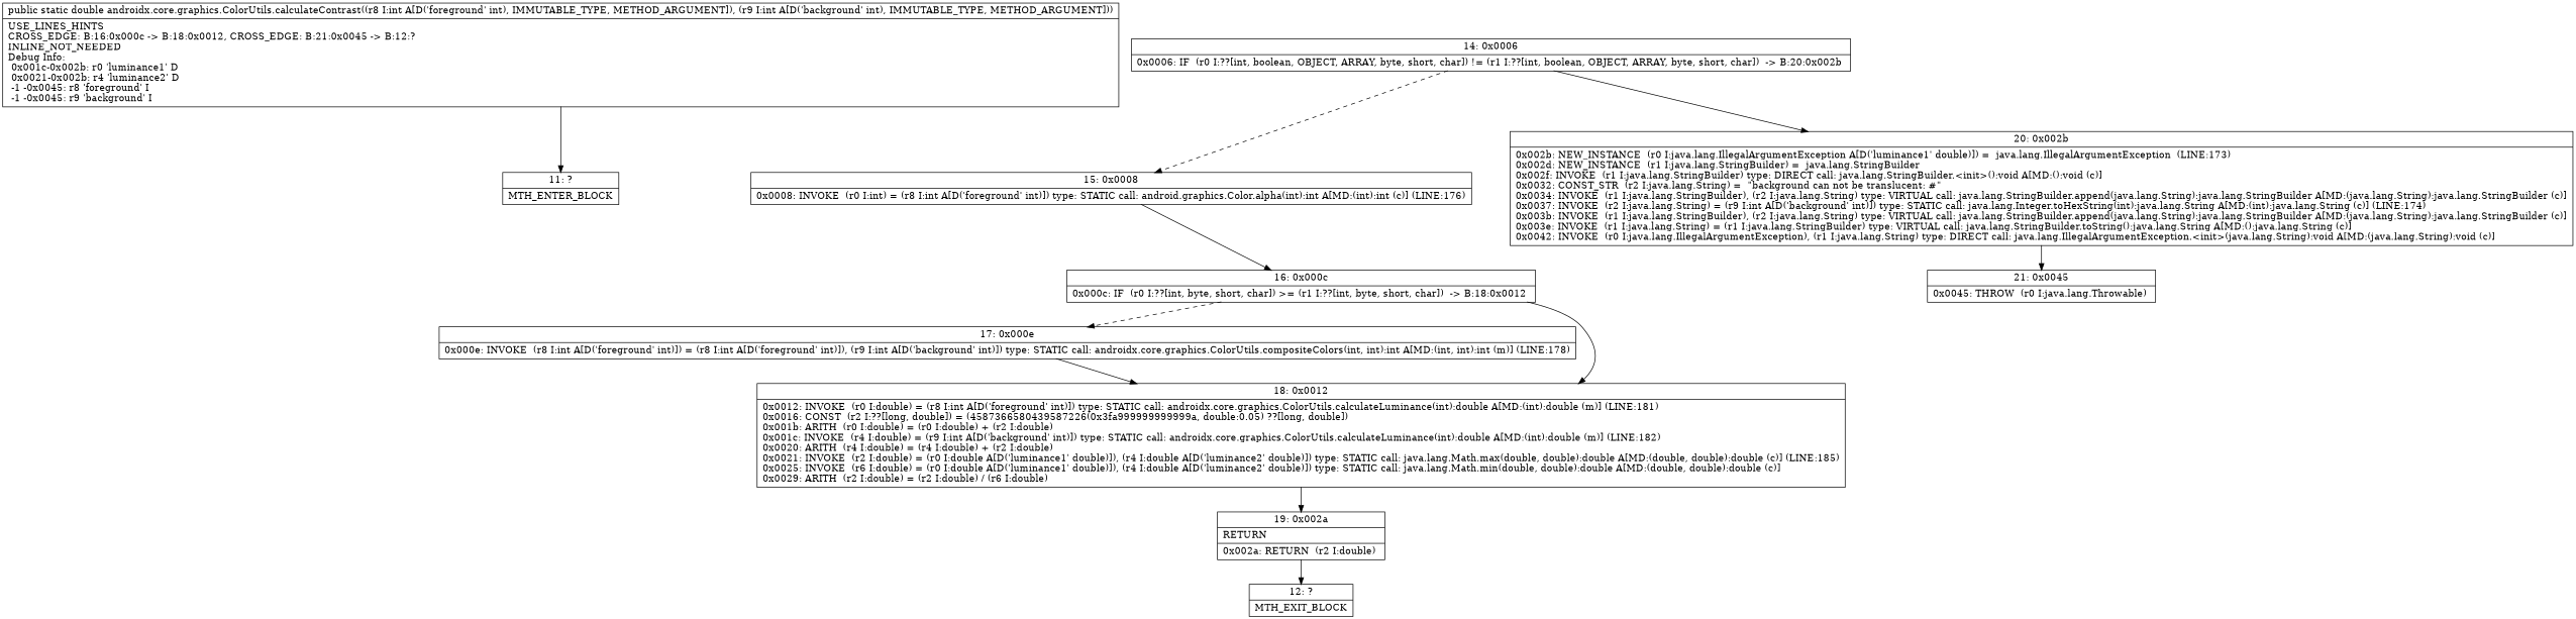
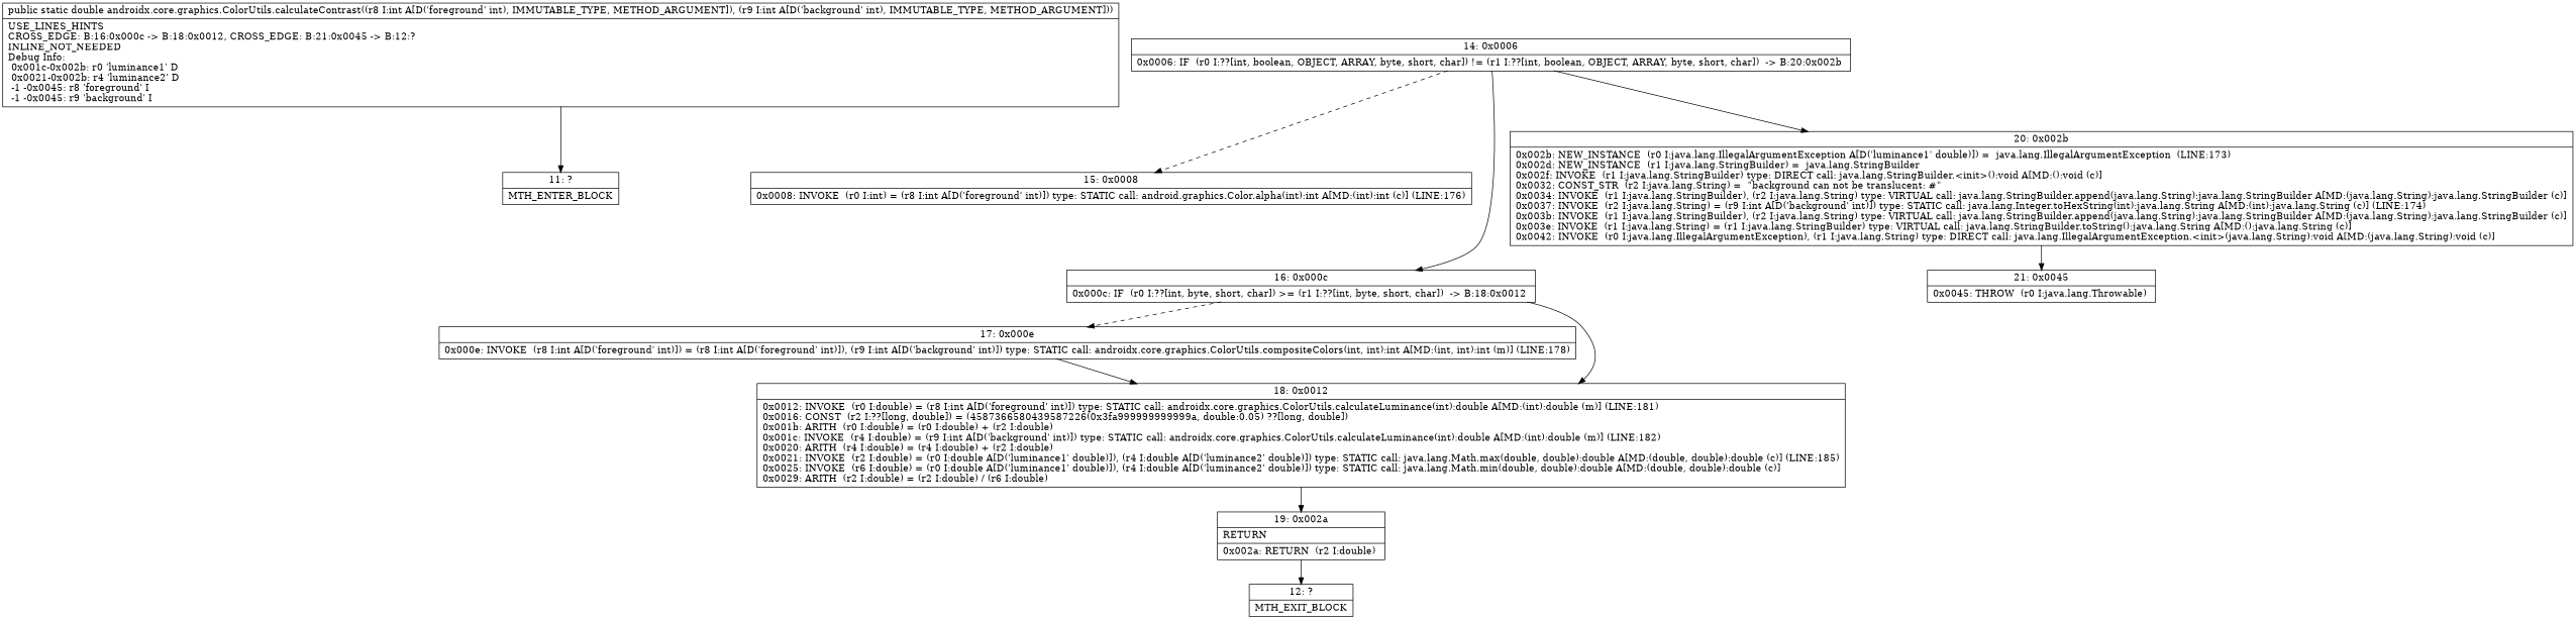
  digraph {
    node [shape=record]
    n1 [label="{11\:\ ?|MTH_ENTER_BLOCK\l}"]
    n2 [label="{14\:\ 0x0006|0x0006: IF  (r0 I:??[int, boolean, OBJECT, ARRAY, byte, short, char]) != (r1 I:??[int, boolean, OBJECT, ARRAY, byte, short, char])  \-\> B:20:0x002b \l}"]
    n3 [label="{15\:\ 0x0008|0x0008: INVOKE  (r0 I:int) = (r8 I:int A[D('foreground' int)]) type: STATIC call: android.graphics.Color.alpha(int):int A[MD:(int):int (c)] (LINE:176)\l}"]
    n4 [label="{20\:\ 0x002b|0x002b: NEW_INSTANCE  (r0 I:java.lang.IllegalArgumentException A[D('luminance1' double)]) =  java.lang.IllegalArgumentException  (LINE:173)\l0x002d: NEW_INSTANCE  (r1 I:java.lang.StringBuilder) =  java.lang.StringBuilder \l0x002f: INVOKE  (r1 I:java.lang.StringBuilder) type: DIRECT call: java.lang.StringBuilder.\<init\>():void A[MD:():void (c)]\l0x0032: CONST_STR  (r2 I:java.lang.String) =  \"background can not be translucent: #\" \l0x0034: INVOKE  (r1 I:java.lang.StringBuilder), (r2 I:java.lang.String) type: VIRTUAL call: java.lang.StringBuilder.append(java.lang.String):java.lang.StringBuilder A[MD:(java.lang.String):java.lang.StringBuilder (c)]\l0x0037: INVOKE  (r2 I:java.lang.String) = (r9 I:int A[D('background' int)]) type: STATIC call: java.lang.Integer.toHexString(int):java.lang.String A[MD:(int):java.lang.String (c)] (LINE:174)\l0x003b: INVOKE  (r1 I:java.lang.StringBuilder), (r2 I:java.lang.String) type: VIRTUAL call: java.lang.StringBuilder.append(java.lang.String):java.lang.StringBuilder A[MD:(java.lang.String):java.lang.StringBuilder (c)]\l0x003e: INVOKE  (r1 I:java.lang.String) = (r1 I:java.lang.StringBuilder) type: VIRTUAL call: java.lang.StringBuilder.toString():java.lang.String A[MD:():java.lang.String (c)]\l0x0042: INVOKE  (r0 I:java.lang.IllegalArgumentException), (r1 I:java.lang.String) type: DIRECT call: java.lang.IllegalArgumentException.\<init\>(java.lang.String):void A[MD:(java.lang.String):void (c)]\l}"]
    n5 [label="{16\:\ 0x000c|0x000c: IF  (r0 I:??[int, byte, short, char]) \>= (r1 I:??[int, byte, short, char])  \-\> B:18:0x0012 \l}"]
    n6 [label="{21\:\ 0x0045|0x0045: THROW  (r0 I:java.lang.Throwable) \l}"]
    n7 [label="{17\:\ 0x000e|0x000e: INVOKE  (r8 I:int A[D('foreground' int)]) = (r8 I:int A[D('foreground' int)]), (r9 I:int A[D('background' int)]) type: STATIC call: androidx.core.graphics.ColorUtils.compositeColors(int, int):int A[MD:(int, int):int (m)] (LINE:178)\l}"]
    n8 [label="{18\:\ 0x0012|0x0012: INVOKE  (r0 I:double) = (r8 I:int A[D('foreground' int)]) type: STATIC call: androidx.core.graphics.ColorUtils.calculateLuminance(int):double A[MD:(int):double (m)] (LINE:181)\l0x0016: CONST  (r2 I:??[long, double]) = (4587366580439587226(0x3fa999999999999a, double:0.05) ??[long, double]) \l0x001b: ARITH  (r0 I:double) = (r0 I:double) + (r2 I:double) \l0x001c: INVOKE  (r4 I:double) = (r9 I:int A[D('background' int)]) type: STATIC call: androidx.core.graphics.ColorUtils.calculateLuminance(int):double A[MD:(int):double (m)] (LINE:182)\l0x0020: ARITH  (r4 I:double) = (r4 I:double) + (r2 I:double) \l0x0021: INVOKE  (r2 I:double) = (r0 I:double A[D('luminance1' double)]), (r4 I:double A[D('luminance2' double)]) type: STATIC call: java.lang.Math.max(double, double):double A[MD:(double, double):double (c)] (LINE:185)\l0x0025: INVOKE  (r6 I:double) = (r0 I:double A[D('luminance1' double)]), (r4 I:double A[D('luminance2' double)]) type: STATIC call: java.lang.Math.min(double, double):double A[MD:(double, double):double (c)]\l0x0029: ARITH  (r2 I:double) = (r2 I:double) \/ (r6 I:double) \l}"]
    n9 [label="{19\:\ 0x002a|RETURN\l|0x002a: RETURN  (r2 I:double) \l}"]
    n10 [label="{12\:\ ?|MTH_EXIT_BLOCK\l}"]
    n11 [label="{public static double androidx.core.graphics.ColorUtils.calculateContrast((r8 I:int A[D('foreground' int), IMMUTABLE_TYPE, METHOD_ARGUMENT]), (r9 I:int A[D('background' int), IMMUTABLE_TYPE, METHOD_ARGUMENT]))  | USE_LINES_HINTS\lCROSS_EDGE: B:16:0x000c \-\> B:18:0x0012, CROSS_EDGE: B:21:0x0045 \-\> B:12:?\lINLINE_NOT_NEEDED\lDebug Info:\l  0x001c\-0x002b: r0 'luminance1' D\l  0x0021\-0x002b: r4 'luminance2' D\l  \-1 \-0x0045: r8 'foreground' I\l  \-1 \-0x0045: r9 'background' I\l}"]
    n2 -> n3 [style=dashed]
    n2 -> n4
-   n3 -> n5
+   n2 -> n5
    n4 -> n6
    n5 -> n7 [style=dashed]
    n5 -> n8
    n7 -> n8
    n8 -> n9
    n9 -> n10
    n11 -> n1
  }
